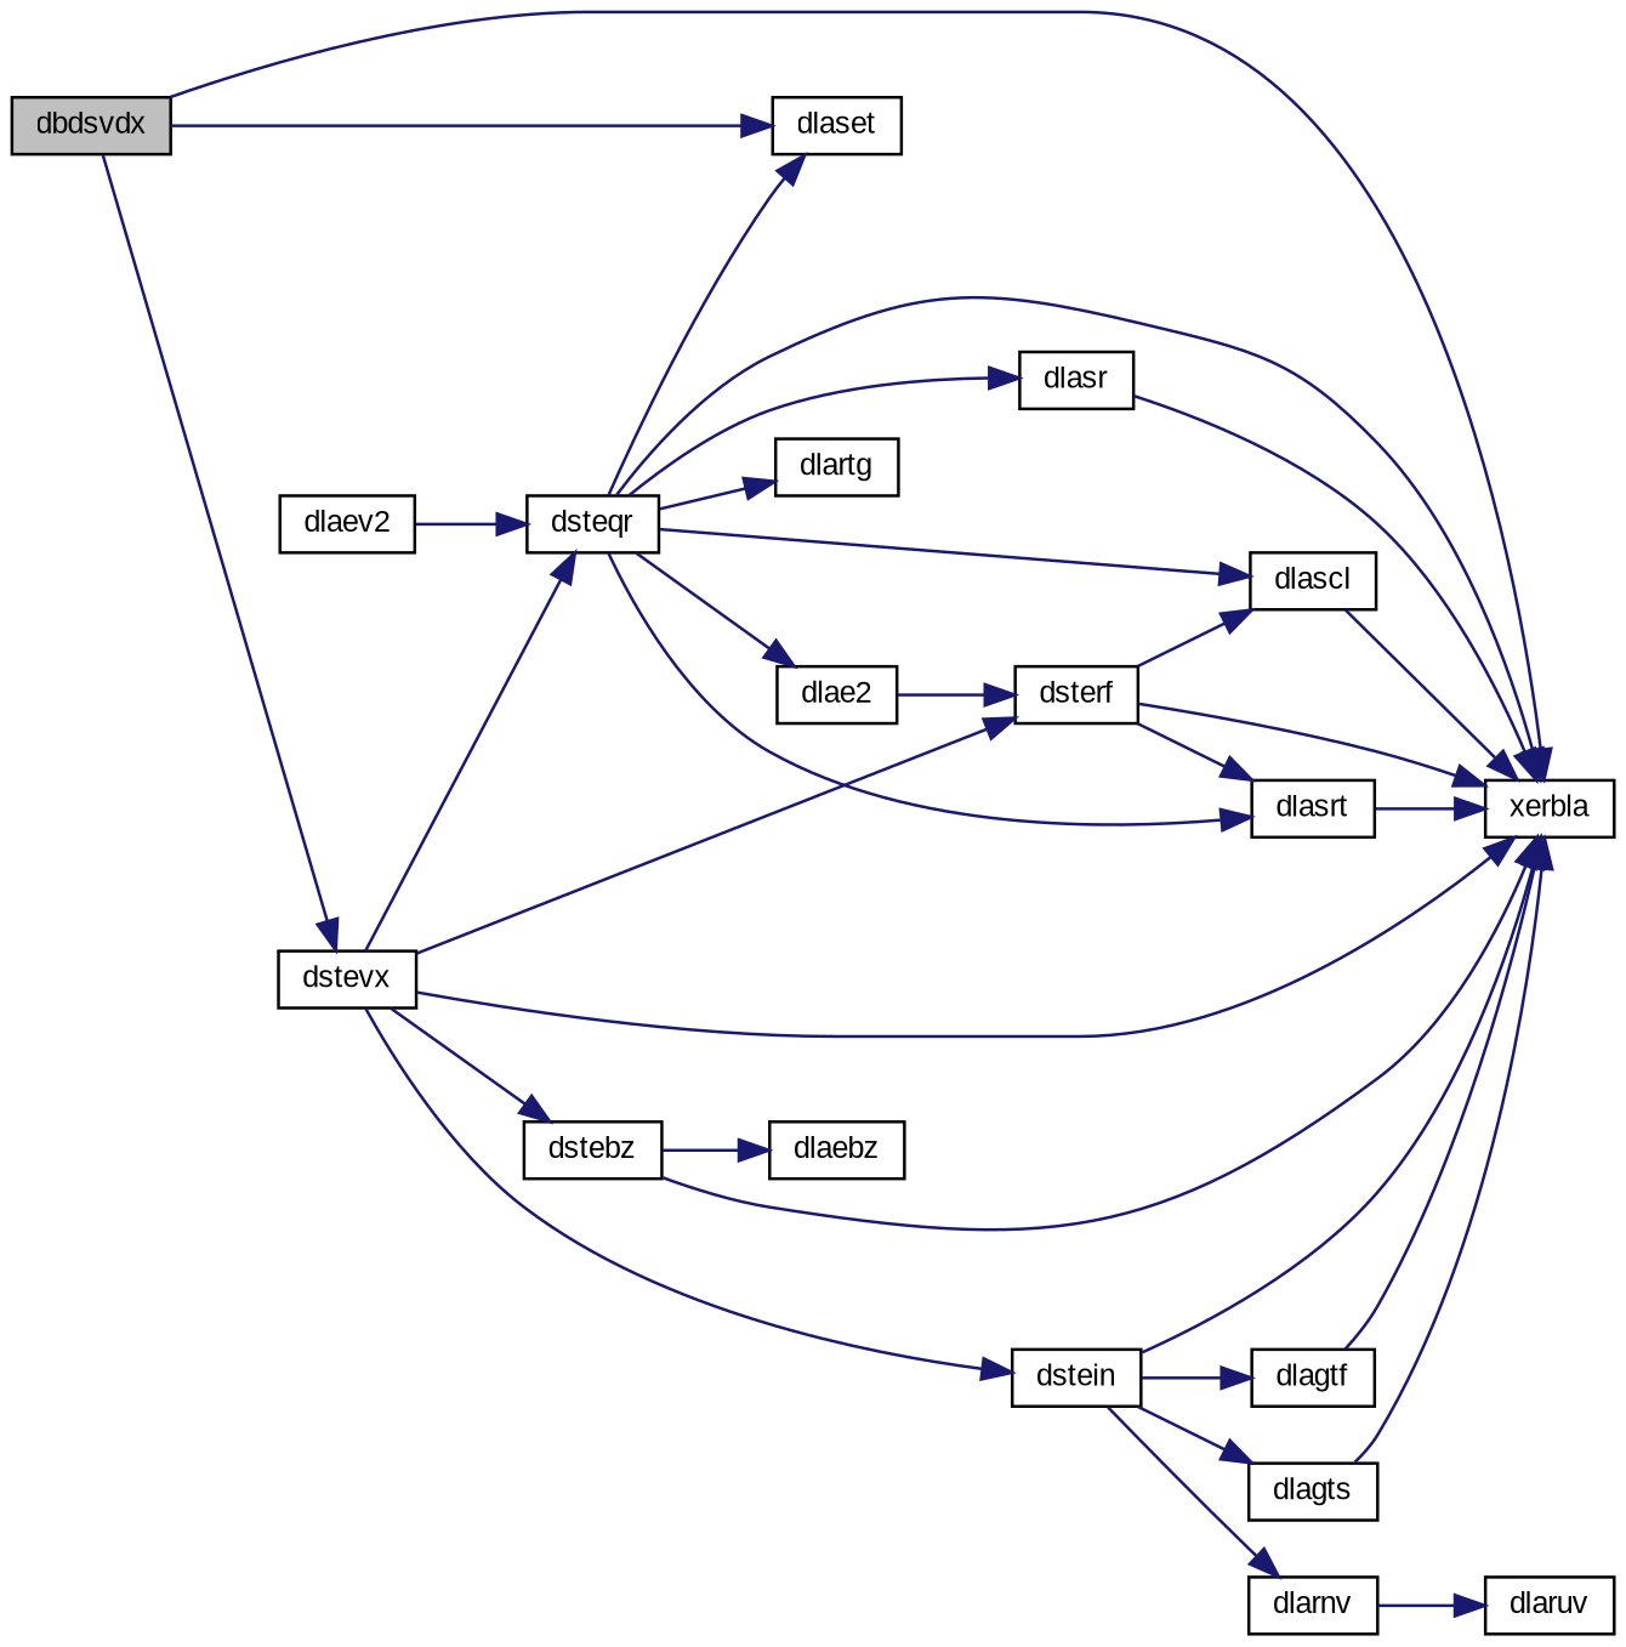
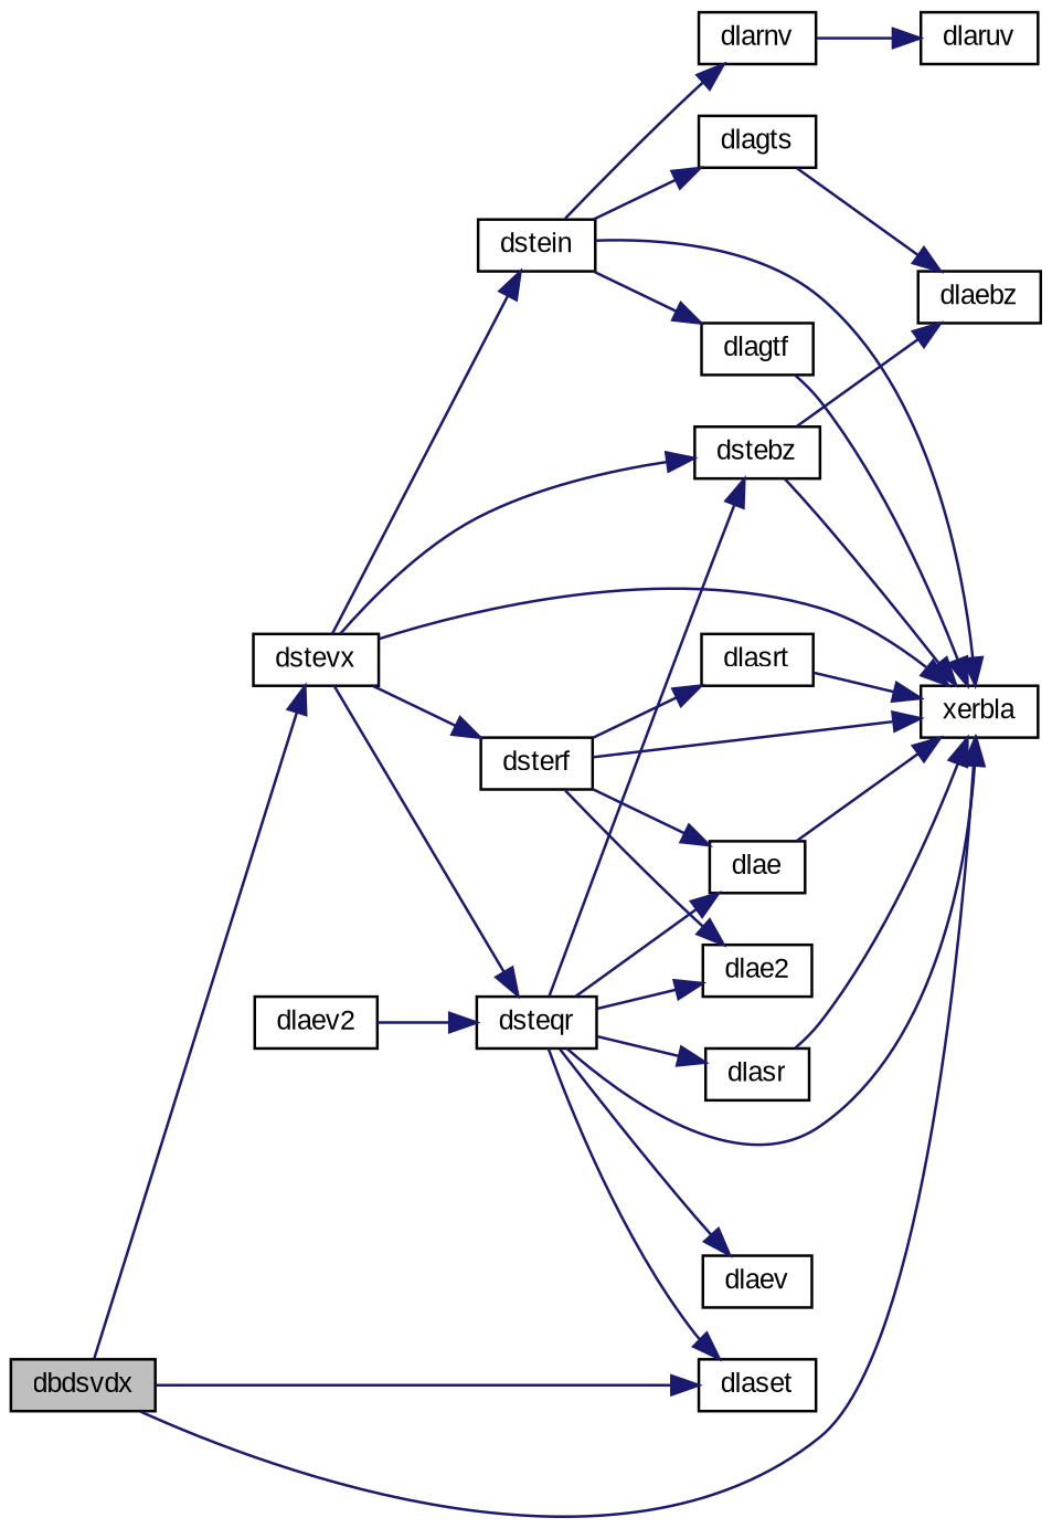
  digraph {
    fontname="Liberation Sans"
    rankdir=LR
    node [color=black fillcolor=white fontname="Liberation Sans" fontsize=10 shape=record style=filled]
    edge [color=midnightblue fontname="Liberation Sans" fontsize=10 labelfontname=Helvetica labelfontsize=10 style=solid]
    n1 [fillcolor=grey75 fontcolor=black height=0.2 label=dbdsvdx width=0.4]
    n2 [height=0.2 label=dlaset width=0.4]
    n3 [height=0.2 label=dstevx width=0.4]
    n4 [height=0.2 label=xerbla width=0.4]
    n5 [height=0.2 label=dstebz width=0.4]
    n6 [height=0.2 label=dstein width=0.4]
    n7 [height=0.2 label=dsteqr width=0.4]
    n8 [height=0.2 label=dsterf width=0.4]
    n9 [height=0.2 label=dlaebz width=0.4]
    n10 [height=0.2 label=dlagtf width=0.4]
    n11 [height=0.2 label=dlagts width=0.4]
    n12 [height=0.2 label=dlarnv width=0.4]
    n13 [height=0.2 label=dlae2 width=0.4]
-   n14 [height=0.2 label=dlartg width=0.4]
-   n15 [height=0.2 label=dlascl width=0.4]
+   n14 [height=0.2 label=dlaev width=0.4]
+   n15 [height=0.2 label=dlae width=0.4]
    n16 [height=0.2 label=dlasr width=0.4]
    n17 [height=0.2 label=dlasrt width=0.4]
    n18 [height=0.2 label=dlaruv width=0.4]
    n19 [height=0.2 label=dlaev2 width=0.4]
    n1 -> n2
    n1 -> n3
    n1 -> n4
    n3 -> n4
    n3 -> n5
    n3 -> n6
    n3 -> n7
    n3 -> n8
    n5 -> n4
    n5 -> n9
    n6 -> n4
    n6 -> n10
    n6 -> n11
    n6 -> n12
    n7 -> n2
    n7 -> n4
    n7 -> n13
    n7 -> n14
    n7 -> n15
    n7 -> n16
-   n7 -> n17
+   n7 -> n5
    n8 -> n4
-   n13 -> n8
+   n8 -> n13
    n8 -> n15
    n8 -> n17
    n10 -> n4
-   n11 -> n4
+   n11 -> n9
    n12 -> n18
    n15 -> n4
    n16 -> n4
    n17 -> n4
    n19 -> n7
  }
